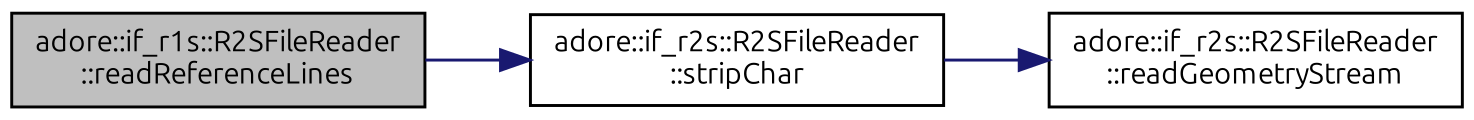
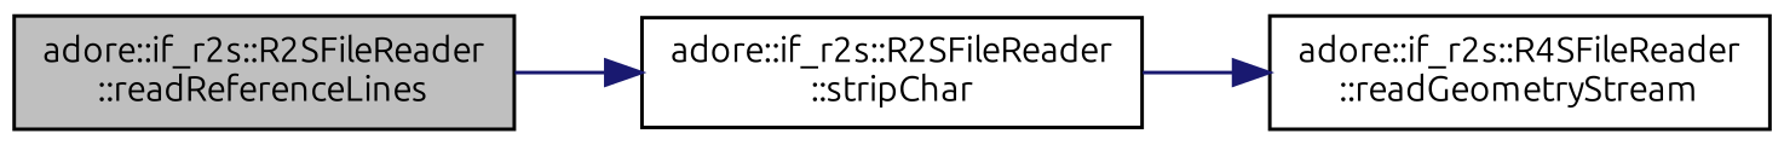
  digraph {
    fontname=Ubuntu
    rankdir=LR
    node [color=black fillcolor=white fontname=Ubuntu fontsize=10 shape=record style=filled]
    edge [color=midnightblue fontname=Ubuntu fontsize=10 labelfontname=Helvetica labelfontsize=10 style=solid]
-   n1 [fillcolor=grey75 fontcolor=black height=0.2 label="adore::if_r1s::R2SFileReader\l::readReferenceLines" width=0.4]
+   n1 [fillcolor=grey75 fontcolor=black height=0.2 label="adore::if_r2s::R2SFileReader\l::readReferenceLines" width=0.4]
    n2 [height=0.2 label="adore::if_r2s::R2SFileReader\l::stripChar" width=0.4]
-   n3 [height=0.2 label="adore::if_r2s::R2SFileReader\l::readGeometryStream" width=0.4]
+   n3 [height=0.2 label="adore::if_r2s::R4SFileReader\l::readGeometryStream" width=0.4]
    n1 -> n2
    n2 -> n3
  }
